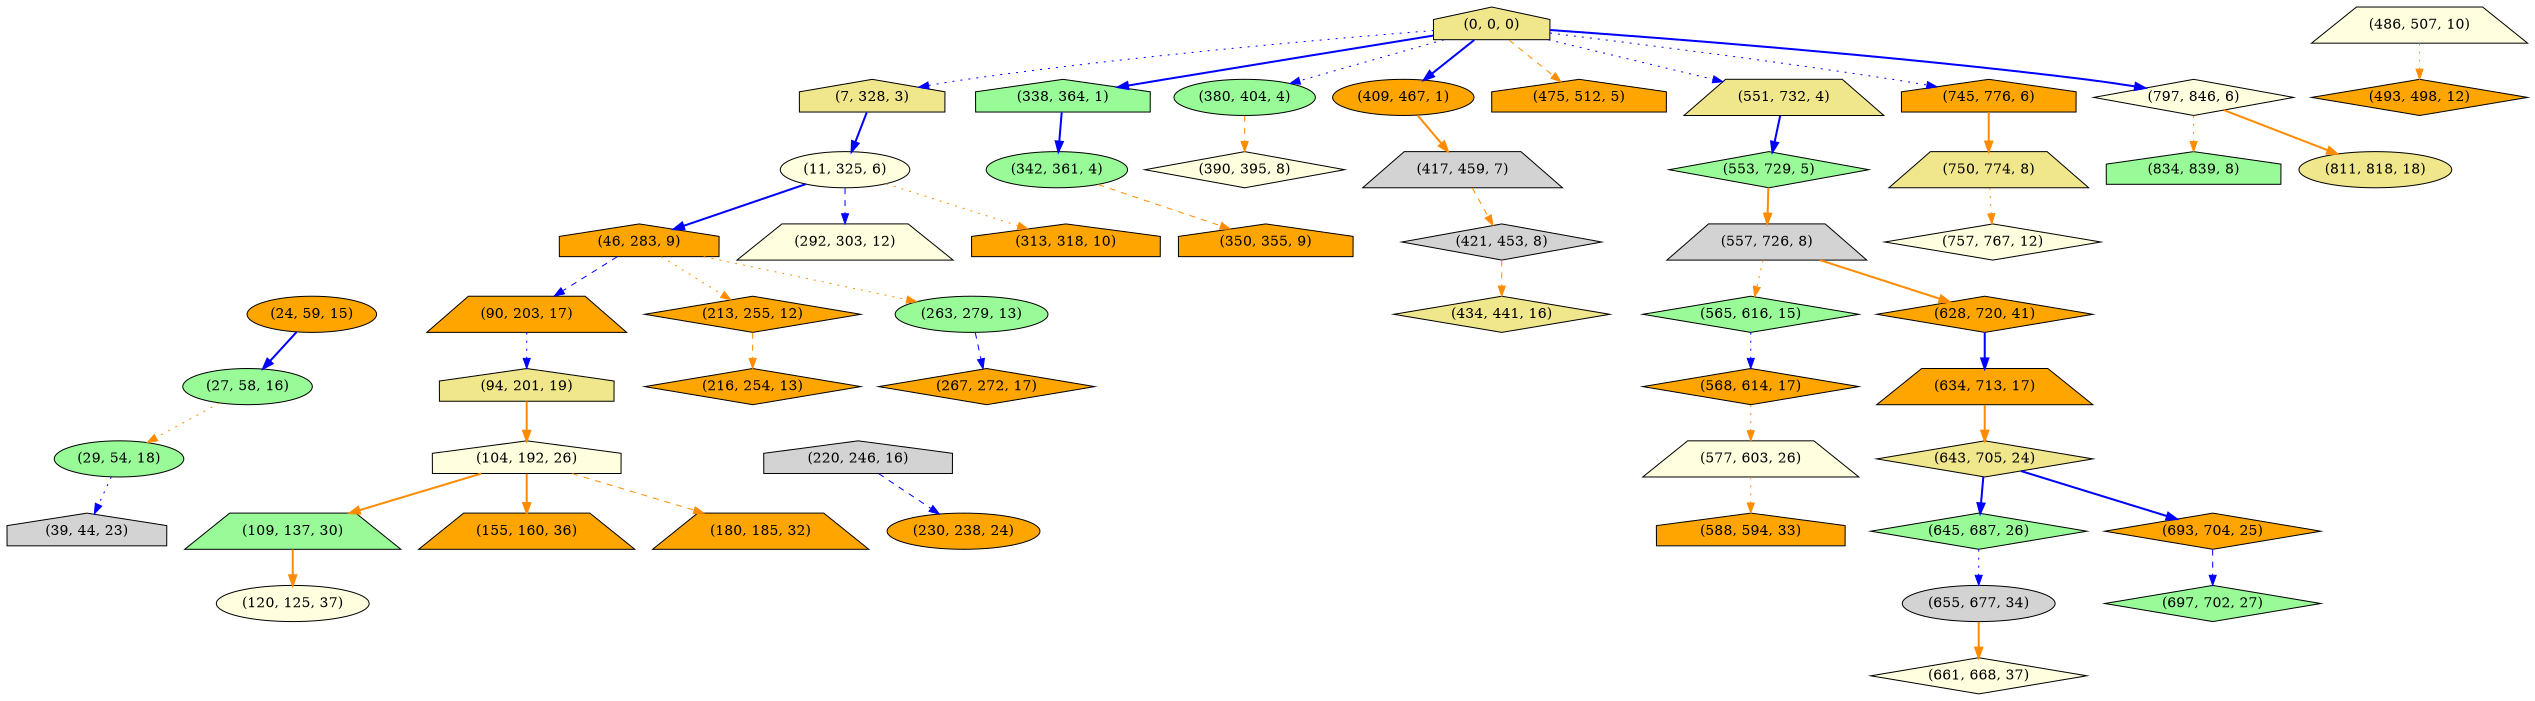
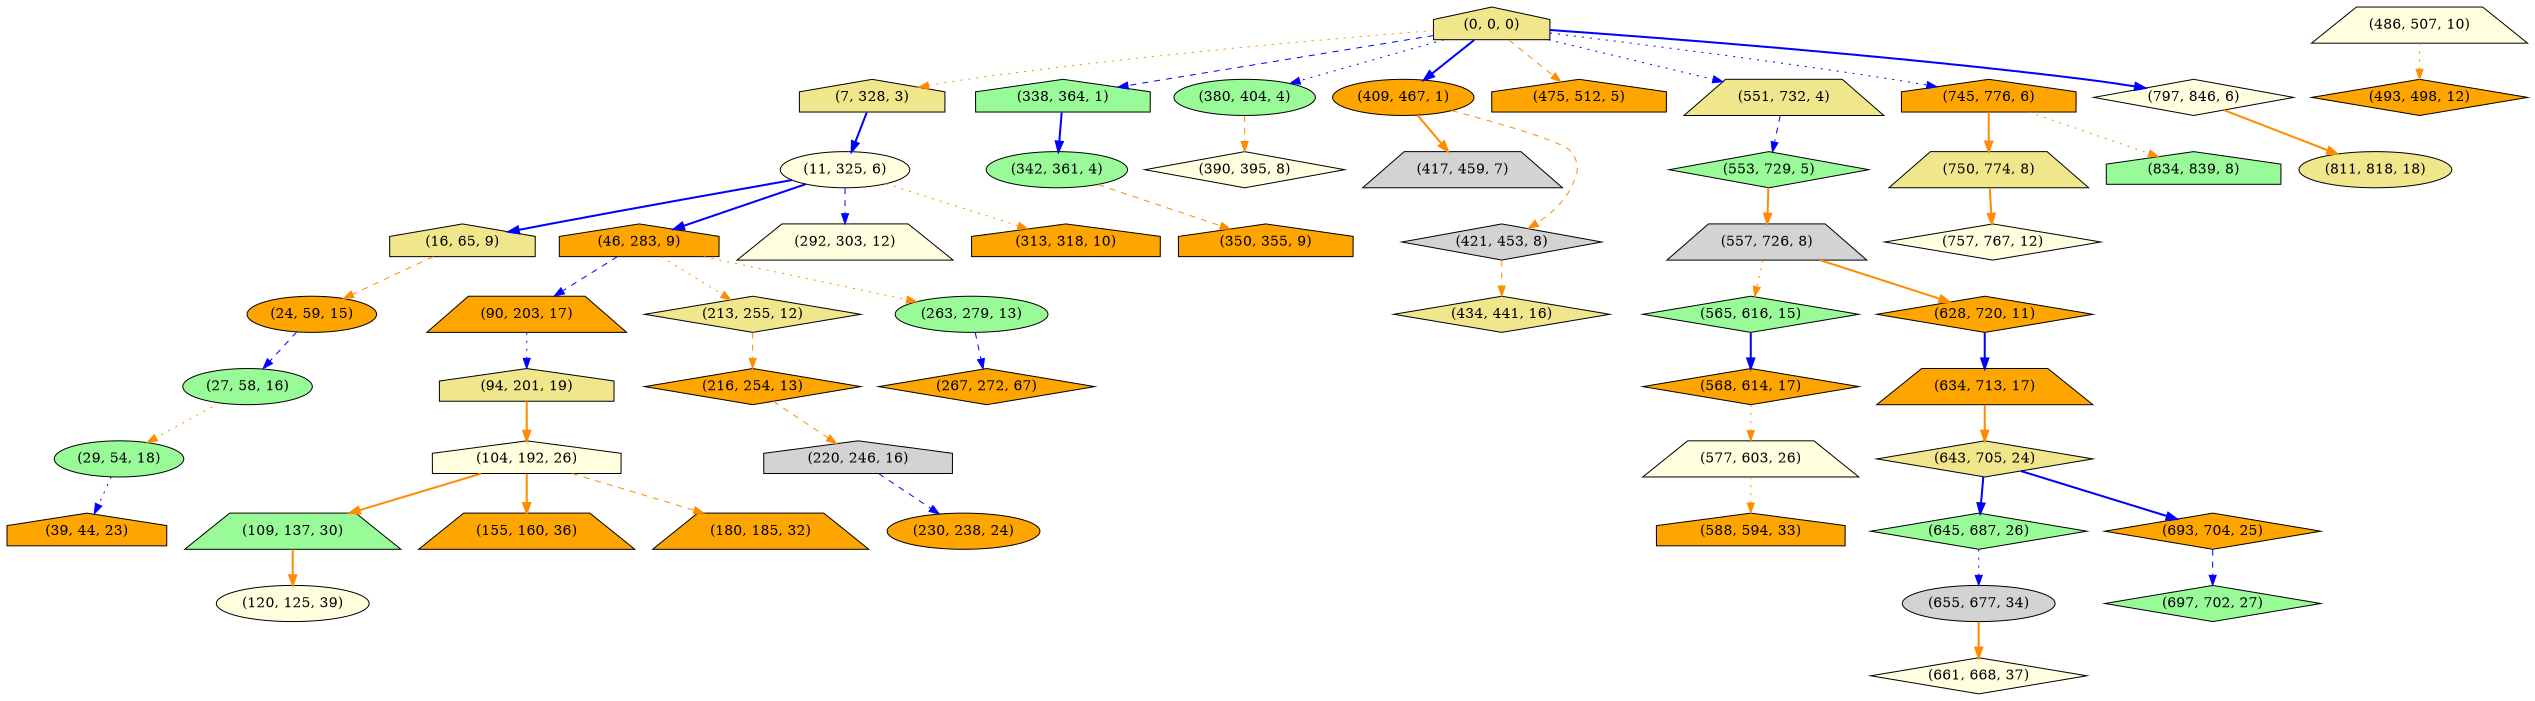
  digraph {
    node [fillcolor=orange shape=diamond style=filled]
    edge [color=darkorange style=bold]
    "(0, 0, 0)" [fillcolor=khaki shape=house]
    "(7, 328, 3)" [fillcolor=khaki shape=house]
    "(338, 364, 1)" [fillcolor=palegreen shape=house]
    "(380, 404, 4)" [fillcolor=palegreen shape=ellipse]
    "(409, 467, 1)" [shape=ellipse]
    "(475, 512, 5)" [shape=house]
    "(551, 732, 4)" [fillcolor=khaki shape=trapezium]
    "(745, 776, 6)" [shape=house]
    "(797, 846, 6)" [fillcolor=lightyellow]
    "(11, 325, 6)" [fillcolor=lightyellow shape=ellipse]
    "(342, 361, 4)" [fillcolor=palegreen shape=ellipse]
    "(390, 395, 8)" [fillcolor=lightyellow]
    "(417, 459, 7)" [fillcolor=lightgrey shape=trapezium]
    "(553, 729, 5)" [fillcolor=palegreen]
    "(750, 774, 8)" [fillcolor=khaki shape=trapezium]
    "(811, 818, 18)" [fillcolor=khaki shape=ellipse]
    "(834, 839, 8)" [fillcolor=palegreen shape=house]
+   "(16, 65, 9)" [fillcolor=khaki shape=house]
    n19 [label="(46, 283, 9)" shape=house]
    "(292, 303, 12)" [fillcolor=lightyellow shape=trapezium]
    "(313, 318, 10)" [shape=house]
    "(24, 59, 15)" [shape=ellipse]
    "(90, 203, 17)" [shape=trapezium]
-   "(213, 255, 12)"
+   "(213, 255, 12)" [fillcolor=khaki]
    "(263, 279, 13)" [fillcolor=palegreen shape=ellipse]
    "(27, 58, 16)" [fillcolor=palegreen shape=ellipse]
    "(29, 54, 18)" [fillcolor=palegreen shape=ellipse]
-   "(39, 44, 23)" [fillcolor=lightgrey shape=house]
+   "(39, 44, 23)" [shape=house]
    "(94, 201, 19)" [fillcolor=khaki shape=house]
    "(216, 254, 13)"
-   "(267, 272, 17)"
+   "(267, 272, 17)" [label="(267, 272, 67)"]
    "(104, 192, 26)" [fillcolor=lightyellow shape=house]
    "(109, 137, 30)" [fillcolor=palegreen shape=trapezium]
    "(155, 160, 36)" [shape=trapezium]
    "(180, 185, 32)" [shape=trapezium]
-   "(120, 125, 37)" [fillcolor=lightyellow shape=ellipse]
+   "(120, 125, 37)" [fillcolor=lightyellow shape=ellipse label="(120, 125, 39)"]
    "(220, 246, 16)" [fillcolor=lightgrey shape=house]
    "(230, 238, 24)" [shape=ellipse]
    "(350, 355, 9)" [shape=house]
    n40 [fillcolor=lightgrey label="(421, 453, 8)"]
    "(434, 441, 16)" [fillcolor=khaki]
    "(486, 507, 10)" [fillcolor=lightyellow shape=trapezium]
    "(493, 498, 12)"
    "(557, 726, 8)" [fillcolor=lightgrey shape=trapezium]
    "(565, 616, 15)" [fillcolor=palegreen]
-   "(628, 720, 11)" [label="(628, 720, 41)"]
+   "(628, 720, 11)"
    "(568, 614, 17)"
    "(634, 713, 17)" [shape=trapezium]
    "(577, 603, 26)" [fillcolor=lightyellow shape=trapezium]
    "(588, 594, 33)" [shape=house]
    "(643, 705, 24)" [fillcolor=khaki]
    "(645, 687, 26)" [fillcolor=palegreen]
    "(693, 704, 25)"
    "(655, 677, 34)" [fillcolor=lightgrey shape=ellipse]
    "(697, 702, 27)" [fillcolor=palegreen]
    "(661, 668, 37)" [fillcolor=lightyellow]
    "(757, 767, 12)" [fillcolor=lightyellow]
-   "(0, 0, 0)" -> "(7, 328, 3)" [color=blue style=dotted]
-   "(0, 0, 0)" -> "(338, 364, 1)" [color=blue]
+   "(0, 0, 0)" -> "(7, 328, 3)" [style=dotted]
+   "(0, 0, 0)" -> "(338, 364, 1)" [color=blue style=dashed]
    "(0, 0, 0)" -> "(380, 404, 4)" [color=blue style=dotted]
    "(0, 0, 0)" -> "(409, 467, 1)" [color=blue]
    "(0, 0, 0)" -> "(475, 512, 5)" [style=dashed]
    "(0, 0, 0)" -> "(551, 732, 4)" [color=blue style=dotted]
    "(0, 0, 0)" -> "(745, 776, 6)" [color=blue style=dotted]
    "(0, 0, 0)" -> "(797, 846, 6)" [color=blue]
    "(7, 328, 3)" -> "(11, 325, 6)" [color=blue]
    "(338, 364, 1)" -> "(342, 361, 4)" [color=blue]
    "(380, 404, 4)" -> "(390, 395, 8)" [style=dashed]
    "(409, 467, 1)" -> "(417, 459, 7)"
-   "(551, 732, 4)" -> "(553, 729, 5)" [color=blue]
+   "(551, 732, 4)" -> "(553, 729, 5)" [color=blue style=dashed]
    "(745, 776, 6)" -> "(750, 774, 8)"
    "(797, 846, 6)" -> "(811, 818, 18)"
-   "(797, 846, 6)" -> "(834, 839, 8)" [style=dotted]
+   "(745, 776, 6)" -> "(834, 839, 8)" [style=dotted]
+   "(11, 325, 6)" -> "(16, 65, 9)" [color=blue]
    "(11, 325, 6)" -> n19 [color=blue]
    "(11, 325, 6)" -> "(292, 303, 12)" [color=blue style=dashed]
    "(11, 325, 6)" -> "(313, 318, 10)" [style=dotted]
    "(342, 361, 4)" -> "(350, 355, 9)" [style=dashed]
-   "(417, 459, 7)" -> n40 [style=dashed]
+   "(409, 467, 1)" -> n40 [style=dashed]
    "(553, 729, 5)" -> "(557, 726, 8)"
-   "(750, 774, 8)" -> "(757, 767, 12)" [style=dotted]
+   "(750, 774, 8)" -> "(757, 767, 12)"
+   "(16, 65, 9)" -> "(24, 59, 15)" [style=dashed]
    n19 -> "(90, 203, 17)" [color=blue style=dashed]
    n19 -> "(213, 255, 12)" [style=dotted]
    n19 -> "(263, 279, 13)" [style=dotted]
-   "(24, 59, 15)" -> "(27, 58, 16)" [color=blue]
+   "(24, 59, 15)" -> "(27, 58, 16)" [color=blue style=dashed]
    "(90, 203, 17)" -> "(94, 201, 19)" [color=blue style=dotted]
    "(213, 255, 12)" -> "(216, 254, 13)" [style=dashed]
    "(263, 279, 13)" -> "(267, 272, 17)" [color=blue style=dashed]
    "(27, 58, 16)" -> "(29, 54, 18)" [style=dotted]
    "(29, 54, 18)" -> "(39, 44, 23)" [color=blue style=dotted]
    "(94, 201, 19)" -> "(104, 192, 26)"
+   "(216, 254, 13)" -> "(220, 246, 16)" [style=dashed]
    "(104, 192, 26)" -> "(109, 137, 30)"
    "(104, 192, 26)" -> "(155, 160, 36)"
    "(104, 192, 26)" -> "(180, 185, 32)" [style=dashed]
    "(109, 137, 30)" -> "(120, 125, 37)"
    "(220, 246, 16)" -> "(230, 238, 24)" [color=blue style=dashed]
    n40 -> "(434, 441, 16)" [style=dashed]
    "(486, 507, 10)" -> "(493, 498, 12)" [style=dotted]
    "(557, 726, 8)" -> "(565, 616, 15)" [style=dotted]
    "(557, 726, 8)" -> "(628, 720, 11)"
-   "(565, 616, 15)" -> "(568, 614, 17)" [color=blue style=dotted]
+   "(565, 616, 15)" -> "(568, 614, 17)" [color=blue]
    "(628, 720, 11)" -> "(634, 713, 17)" [color=blue]
    "(568, 614, 17)" -> "(577, 603, 26)" [style=dotted]
    "(634, 713, 17)" -> "(643, 705, 24)"
    "(577, 603, 26)" -> "(588, 594, 33)" [style=dotted]
    "(643, 705, 24)" -> "(645, 687, 26)" [color=blue]
    "(643, 705, 24)" -> "(693, 704, 25)" [color=blue]
    "(645, 687, 26)" -> "(655, 677, 34)" [color=blue style=dotted]
    "(693, 704, 25)" -> "(697, 702, 27)" [color=blue style=dashed]
    "(655, 677, 34)" -> "(661, 668, 37)"
  }
